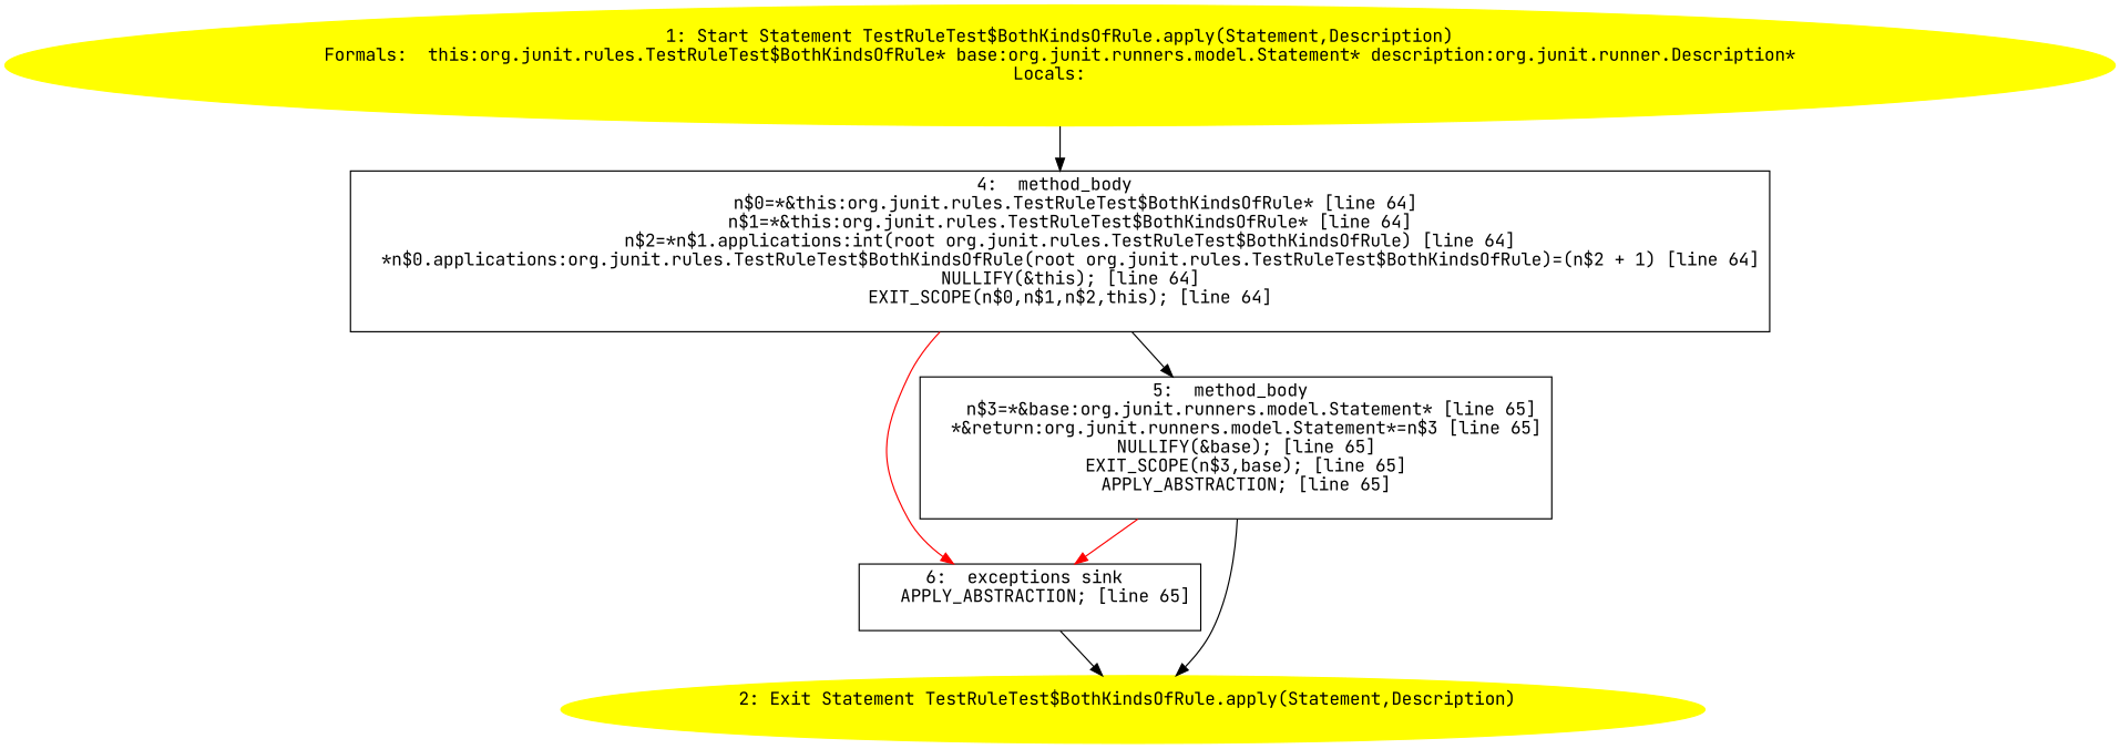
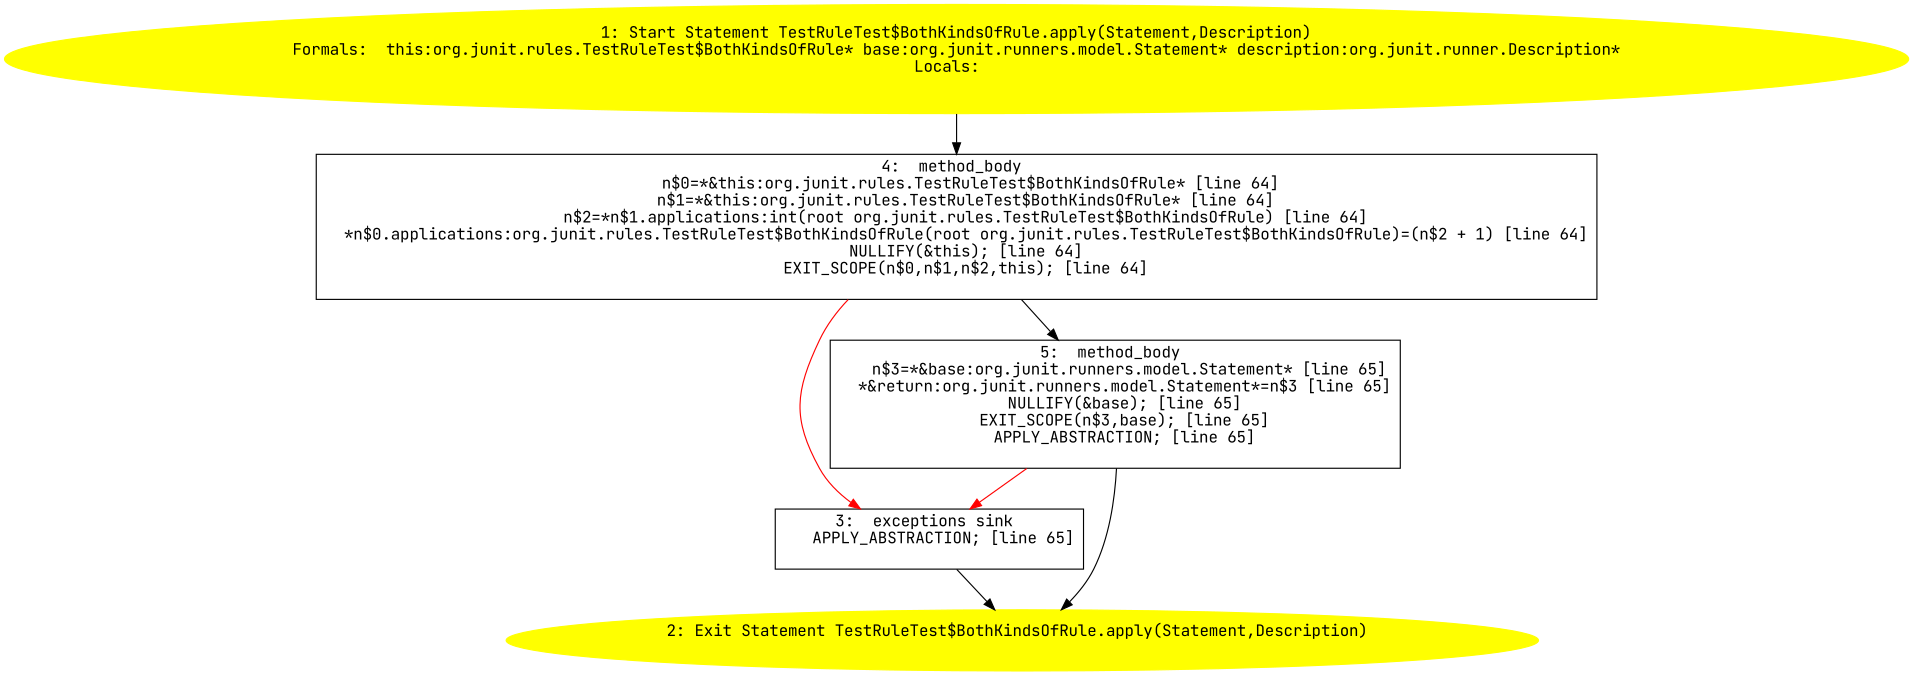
  digraph {
    fontname="JetBrains Mono"
    node [fontname="JetBrains Mono" shape=box]
    edge [fontname="JetBrains Mono"]
    n1 [color=yellow label="1: Start Statement TestRuleTest$BothKindsOfRule.apply(Statement,Description)\nFormals:  this:org.junit.rules.TestRuleTest$BothKindsOfRule* base:org.junit.runners.model.Statement* description:org.junit.runner.Description*\nLocals:  \n  " style=filled shape=""]
    n2 [label="4:  method_body \n   n$0=*&this:org.junit.rules.TestRuleTest$BothKindsOfRule* [line 64]\n  n$1=*&this:org.junit.rules.TestRuleTest$BothKindsOfRule* [line 64]\n  n$2=*n$1.applications:int(root org.junit.rules.TestRuleTest$BothKindsOfRule) [line 64]\n  *n$0.applications:org.junit.rules.TestRuleTest$BothKindsOfRule(root org.junit.rules.TestRuleTest$BothKindsOfRule)=(n$2 + 1) [line 64]\n  NULLIFY(&this); [line 64]\n  EXIT_SCOPE(n$0,n$1,n$2,this); [line 64]\n "]
-   n3 [label="6:  exceptions sink \n   APPLY_ABSTRACTION; [line 65]\n "]
+   n3 [label="3:  exceptions sink \n   APPLY_ABSTRACTION; [line 65]\n "]
    n4 [label="5:  method_body \n   n$3=*&base:org.junit.runners.model.Statement* [line 65]\n  *&return:org.junit.runners.model.Statement*=n$3 [line 65]\n  NULLIFY(&base); [line 65]\n  EXIT_SCOPE(n$3,base); [line 65]\n  APPLY_ABSTRACTION; [line 65]\n "]
    n5 [color=yellow label="2: Exit Statement TestRuleTest$BothKindsOfRule.apply(Statement,Description) \n  " style=filled shape=""]
    n1 -> n2
    n2 -> n3 [color=red]
    n2 -> n4
    n3 -> n5
    n4 -> n3 [color=red]
    n4 -> n5
  }
